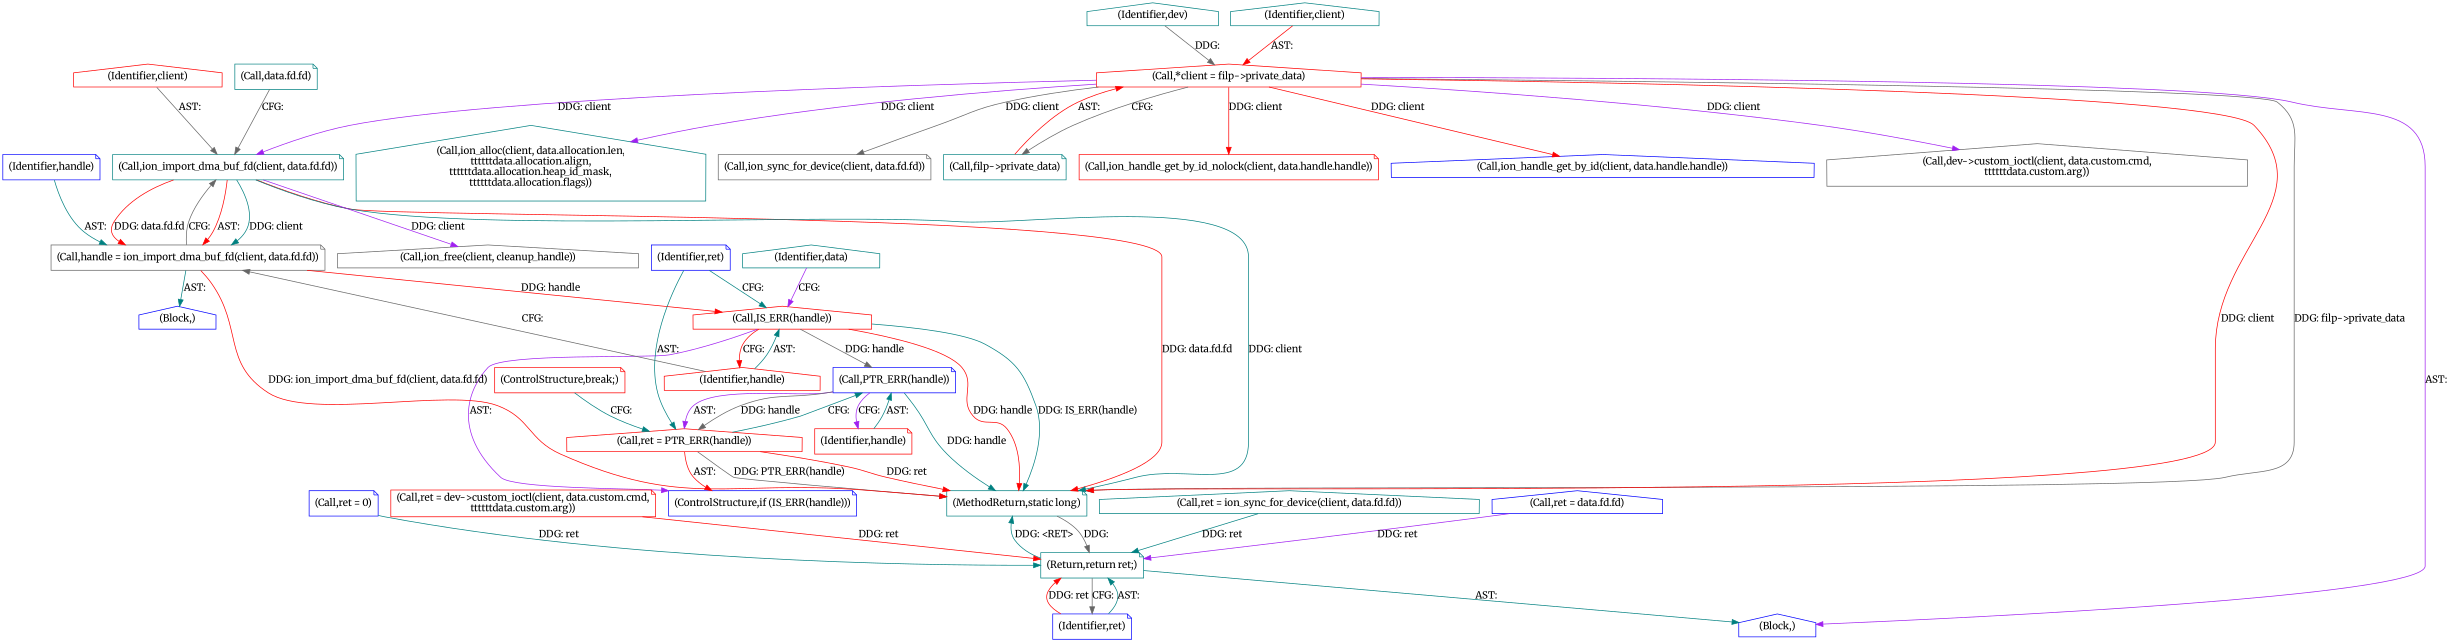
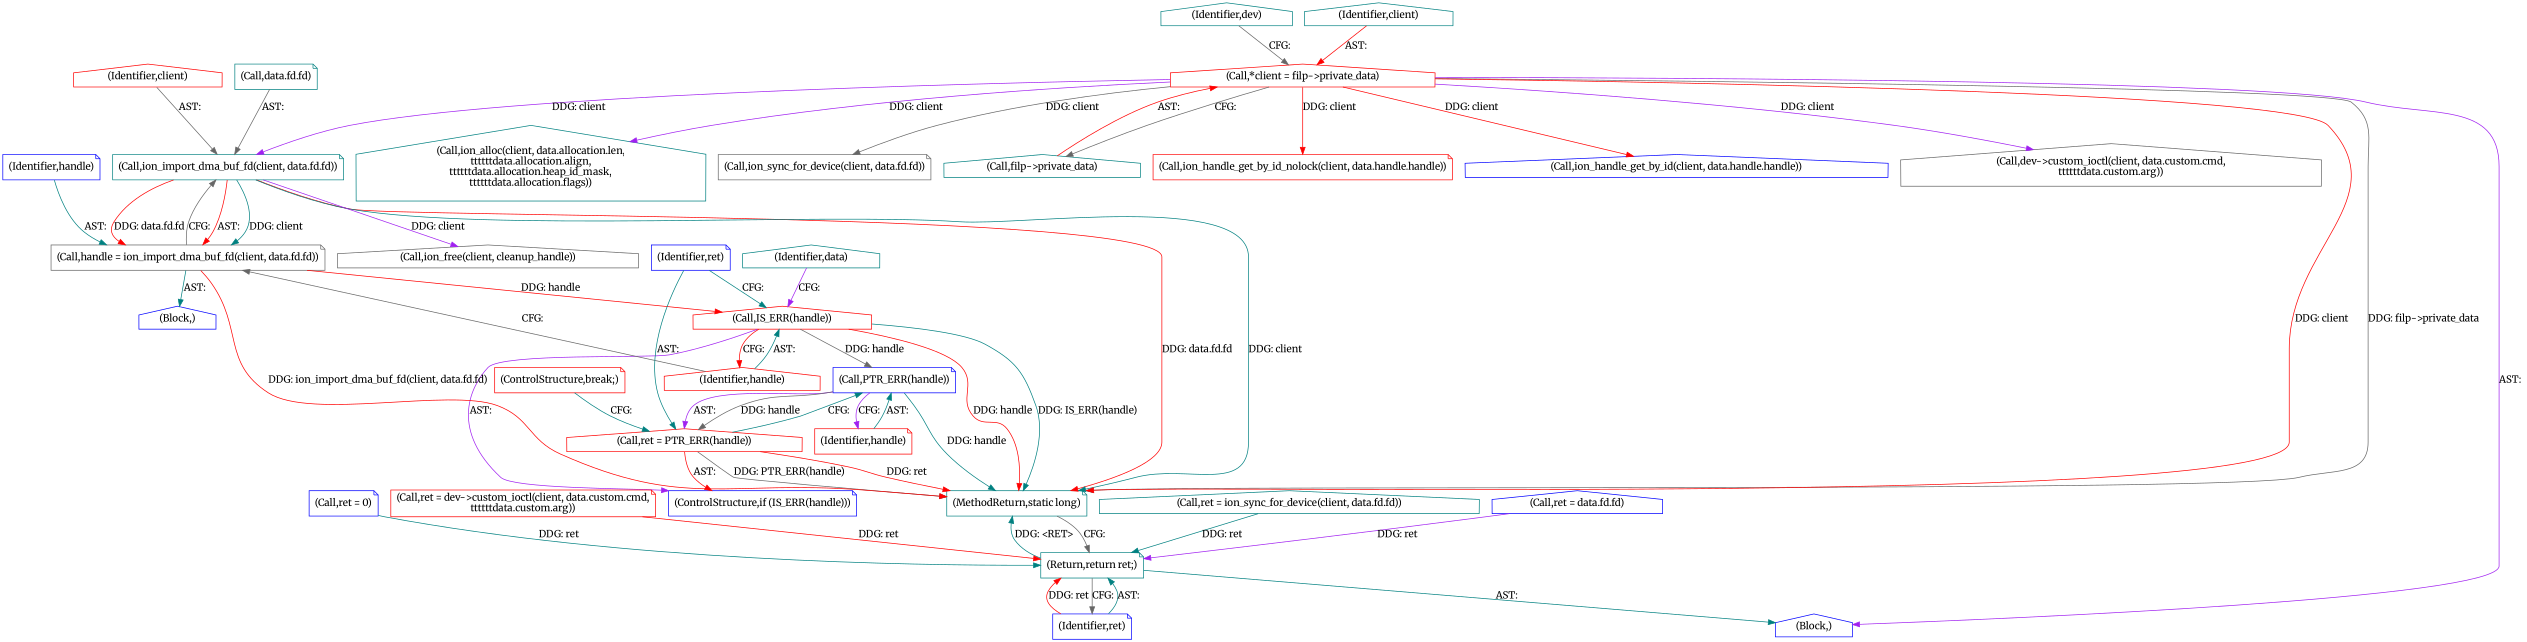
  digraph {
    fontname=Merriweather
    node [color=blue fontname=Merriweather shape=note]
    edge [color=teal fontname=Merriweather]
    n1 [label="(Call,PTR_ERR(handle))"]
    n2 [color=red label="(Call,ret = PTR_ERR(handle))" shape=house]
    n3 [color=red label="(Identifier,handle)"]
    n4 [color=teal label="(MethodReturn,static long)"]
    n5 [label="(ControlStructure,if (IS_ERR(handle)))"]
    n6 [color=teal label="(Return,return ret;)"]
    n7 [color=red label="(Call,IS_ERR(handle))" shape=house]
    n8 [color=red label="(Identifier,handle)" shape=house]
    n9 [color=gray40 label="(Call,handle = ion_import_dma_buf_fd(client, data.fd.fd))"]
    n10 [color=teal label="(Call,ion_import_dma_buf_fd(client, data.fd.fd))"]
    n11 [label="(Block,)" shape=house]
    n12 [color=gray40 label="(Call,ion_free(client, cleanup_handle))" shape=house]
    n13 [color=teal label="(Call,data.fd.fd)"]
    n14 [color=red label="(Call,*client = filp->private_data)" shape=house]
    n15 [color=teal label="(Call,ion_alloc(client, data.allocation.len,\n\t\t\t\t\t\tdata.allocation.align,\n\t\t\t\t\t\tdata.allocation.heap_id_mask,\n\t\t\t\t\t\tdata.allocation.flags))" shape=house]
    n16 [color=gray40 label="(Call,ion_sync_for_device(client, data.fd.fd))"]
-   n17 [color=teal label="(Call,filp->private_data)"]
+   n17 [color=teal label="(Call,filp->private_data)" shape=house]
    n18 [color=red label="(Call,ion_handle_get_by_id_nolock(client, data.handle.handle))"]
    n19 [label="(Call,ion_handle_get_by_id(client, data.handle.handle))" shape=house]
    n20 [label="(Block,)" shape=house]
    n21 [color=gray40 label="(Call,dev->custom_ioctl(client, data.custom.cmd,\n\t\t\t\t\t\tdata.custom.arg))" shape=house]
    n22 [label="(Identifier,ret)"]
    n23 [color=teal label="(Identifier,dev)" shape=house]
    n24 [label="(Call,ret = data.fd.fd)" shape=house]
    n25 [label="(Call,ret = 0)"]
    n26 [color=red label="(ControlStructure,break;)"]
    n27 [label="(Identifier,handle)"]
    n28 [color=red label="(Identifier,client)" shape=house]
    n29 [color=red label="(Call,ret = dev->custom_ioctl(client, data.custom.cmd,\n\t\t\t\t\t\tdata.custom.arg))"]
    n30 [color=teal label="(Identifier,data)" shape=house]
    n31 [label="(Identifier,ret)"]
    n32 [color=teal label="(Call,ret = ion_sync_for_device(client, data.fd.fd))" shape=house]
    n33 [color=teal label="(Identifier,client)" shape=house]
    n1 -> n2 [color=purple label="AST: "]
    n1 -> n2 [color=gray40 label="DDG: handle"]
    n1 -> n3 [color=purple label="CFG: "]
    n1 -> n4 [label="DDG: handle"]
    n2 -> n1 [label="CFG: "]
    n2 -> n4 [color=red label="DDG: ret"]
    n2 -> n4 [color=gray40 label="DDG: PTR_ERR(handle)"]
    n2 -> n5 [color=red label="AST: "]
    n3 -> n1 [label="AST: "]
-   n4 -> n6 [color=gray40 label="DDG: "]
+   n4 -> n6 [color=gray40 label="CFG: "]
    n6 -> n4 [label="DDG: <RET>"]
    n6 -> n20 [label="AST: "]
    n6 -> n22 [color=gray40 label="CFG: "]
    n7 -> n1 [color=gray40 label="DDG: handle"]
    n7 -> n4 [label="DDG: IS_ERR(handle)"]
    n7 -> n4 [color=red label="DDG: handle"]
    n7 -> n5 [color=purple label="AST: "]
    n7 -> n8 [color=red label="CFG: "]
    n8 -> n7 [label="AST: "]
    n8 -> n9 [color=gray40 label="CFG: "]
    n9 -> n4 [color=red label="DDG: ion_import_dma_buf_fd(client, data.fd.fd)"]
    n9 -> n7 [color=red label="DDG: handle"]
    n9 -> n10 [color=gray40 label="CFG: "]
    n9 -> n11 [label="AST: "]
    n10 -> n4 [color=red label="DDG: data.fd.fd"]
    n10 -> n4 [label="DDG: client"]
    n10 -> n9 [color=red label="AST: "]
    n10 -> n9 [label="DDG: client"]
    n10 -> n9 [color=red label="DDG: data.fd.fd"]
    n10 -> n12 [color=purple label="DDG: client"]
-   n13 -> n10 [color=gray40 label="CFG: "]
+   n13 -> n10 [color=gray40 label="AST: "]
    n14 -> n4 [color=gray40 label="DDG: filp->private_data"]
    n14 -> n4 [color=red label="DDG: client"]
    n14 -> n10 [color=purple label="DDG: client"]
    n14 -> n15 [color=purple label="DDG: client"]
    n14 -> n16 [color=gray40 label="DDG: client"]
    n14 -> n17 [color=gray40 label="CFG: "]
    n14 -> n18 [color=red label="DDG: client"]
    n14 -> n19 [color=red label="DDG: client"]
    n14 -> n20 [color=purple label="AST: "]
    n14 -> n21 [color=purple label="DDG: client"]
    n17 -> n14 [color=red label="AST: "]
    n22 -> n6 [label="AST: "]
    n22 -> n6 [color=red label="DDG: ret"]
-   n23 -> n14 [color=gray40 label="DDG: "]
+   n23 -> n14 [color=gray40 label="CFG: "]
    n24 -> n6 [color=purple label="DDG: ret"]
    n25 -> n6 [label="DDG: ret"]
    n26 -> n2 [label="CFG: "]
    n27 -> n9 [label="AST: "]
    n28 -> n10 [color=gray40 label="AST: "]
    n29 -> n6 [color=red label="DDG: ret"]
    n30 -> n7 [color=purple label="CFG: "]
    n31 -> n2 [label="AST: "]
    n31 -> n7 [label="CFG: "]
    n32 -> n6 [label="DDG: ret"]
    n33 -> n14 [color=red label="AST: "]
  }
